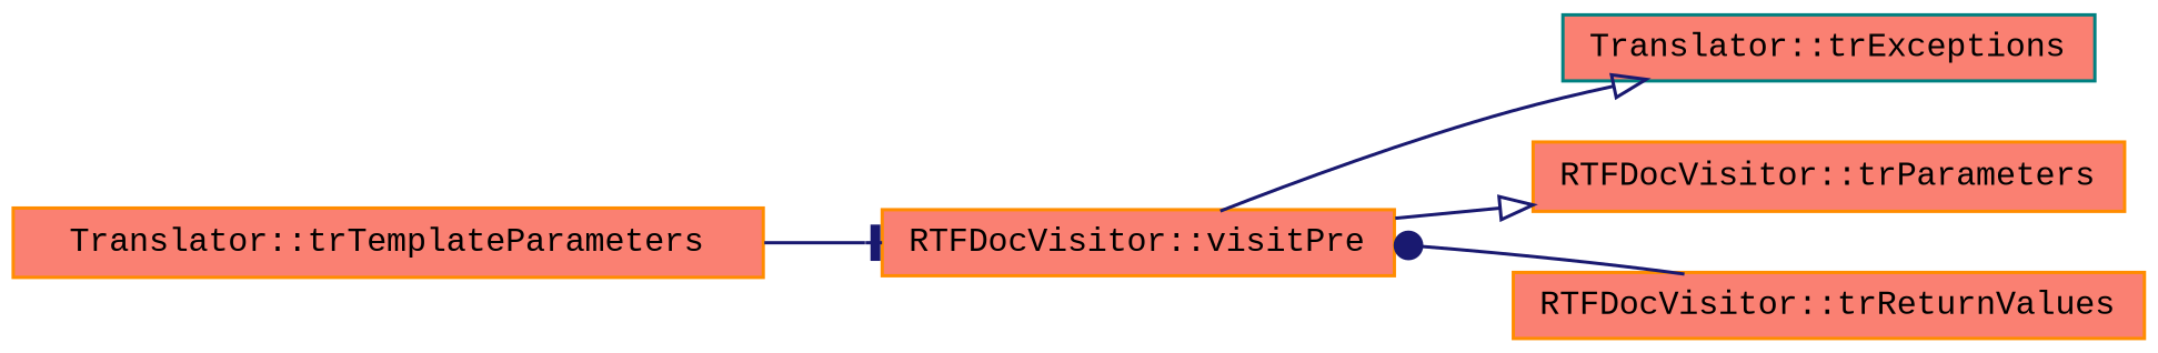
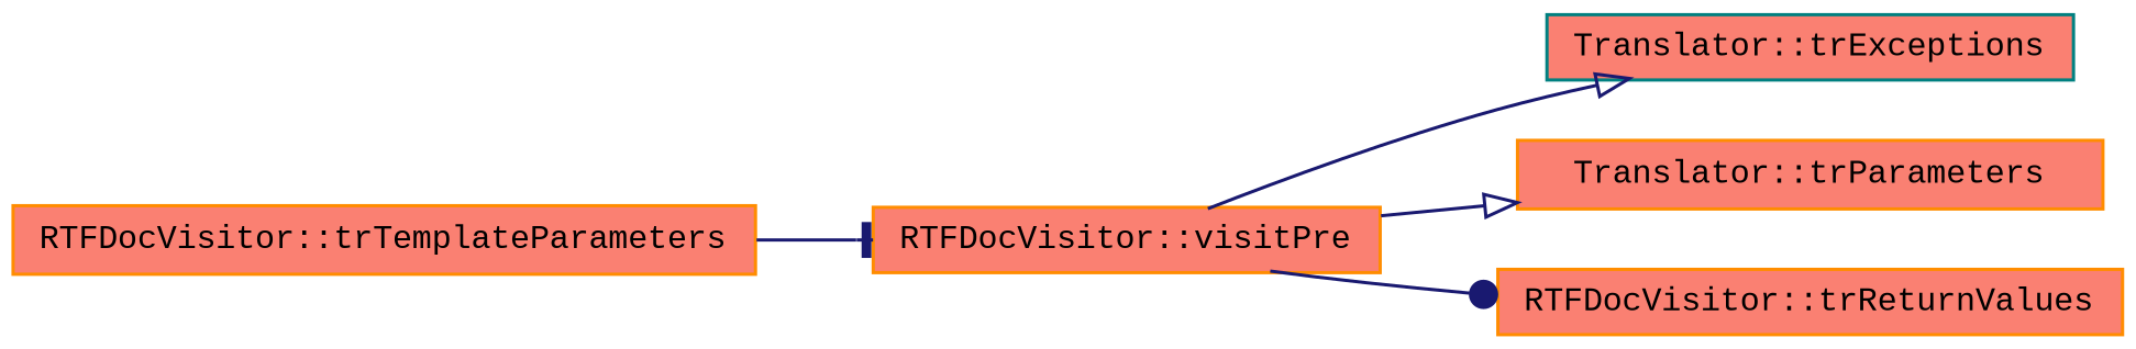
  digraph {
    fontname="Liberation Mono"
    rankdir=LR
    node [color=darkorange fillcolor=salmon fontname="Liberation Mono" fontsize=10 shape=record style=filled]
    edge [arrowhead=onormal color=midnightblue fontname="Liberation Mono" fontsize=10 labelfontname=Helvetica labelfontsize=10 style=solid]
    n1 [fontcolor=black height=0.2 label="RTFDocVisitor::visitPre" width=0.4]
    n2 [color=teal height=0.2 label="Translator::trExceptions" width=0.4]
-   n3 [height=0.2 label="RTFDocVisitor::trParameters" width=0.4]
+   n3 [height=0.2 label="Translator::trParameters" width=0.4]
    n4 [height=0.2 label="RTFDocVisitor::trReturnValues" width=0.4]
-   n5 [height=0.2 label="Translator::trTemplateParameters" width=0.4]
+   n5 [height=0.2 label="RTFDocVisitor::trTemplateParameters" width=0.4]
    n1 -> n2
    n1 -> n3
-   n4 -> n1 [arrowhead=dot]
+   n1 -> n4 [arrowhead=dot]
    n5 -> n1 [arrowhead=tee]
  }
